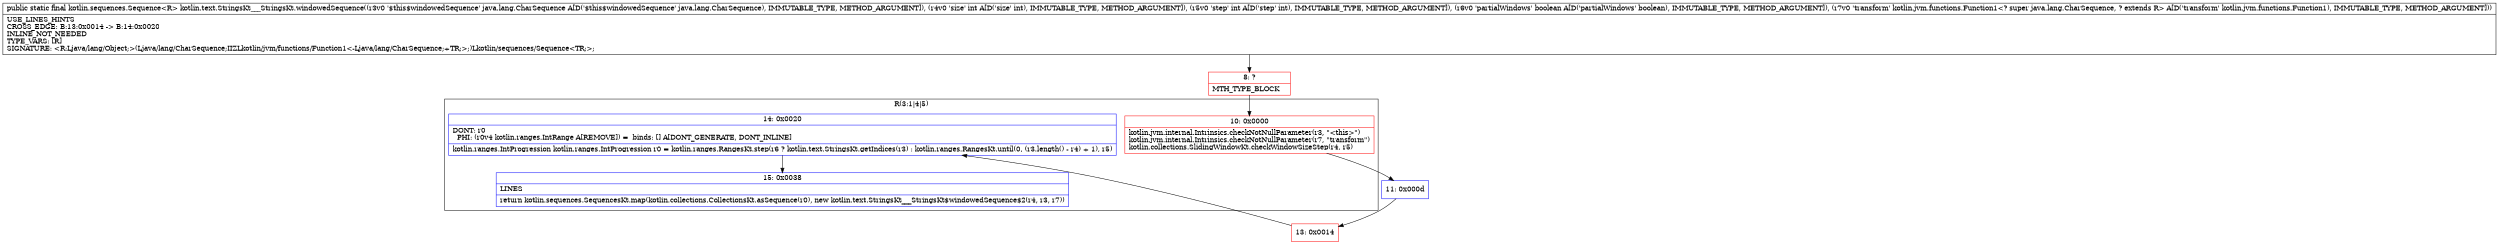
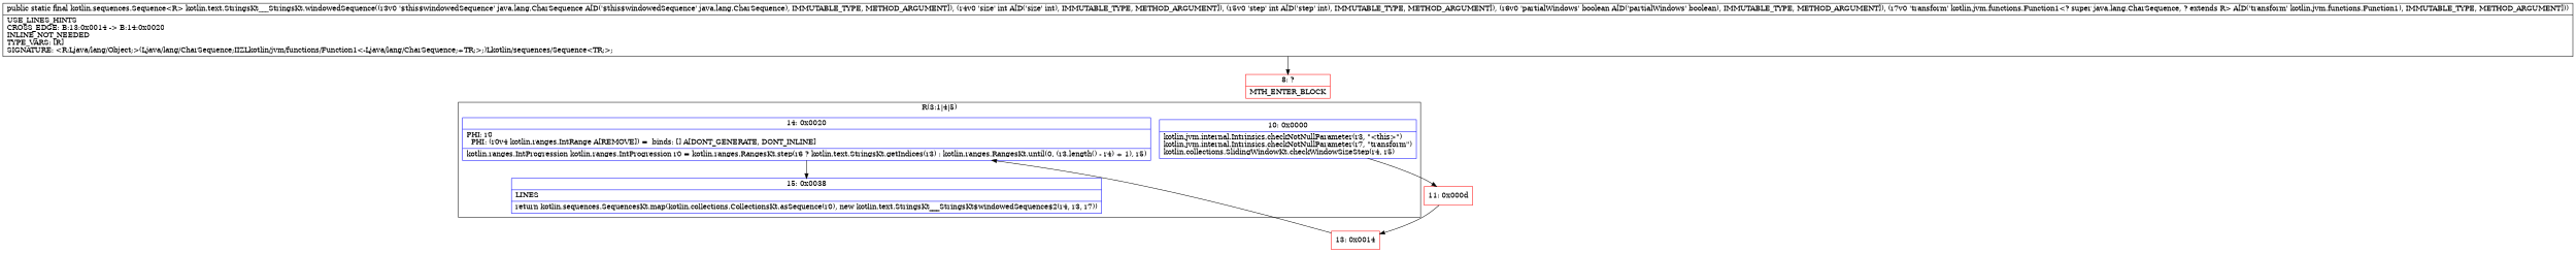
  digraph {
    node [color=blue shape=record]
-   n1 [color=red label="{10\:\ 0x0000|kotlin.jvm.internal.Intrinsics.checkNotNullParameter(r3, \"\<this\>\")\lkotlin.jvm.internal.Intrinsics.checkNotNullParameter(r7, \"transform\")\lkotlin.collections.SlidingWindowKt.checkWindowSizeStep(r4, r5)\l}"]
-   n2 [label="{14\:\ 0x0020|DONT: r0 \l  PHI: (r0v4 kotlin.ranges.IntRange A[REMOVE]) =  binds: [] A[DONT_GENERATE, DONT_INLINE]\l|kotlin.ranges.IntProgression kotlin.ranges.IntProgression r0 = kotlin.ranges.RangesKt.step(r6 ? kotlin.text.StringsKt.getIndices(r3) : kotlin.ranges.RangesKt.until(0, (r3.length() \- r4) + 1), r5)\l}"]
+   n1 [label="{10\:\ 0x0000|kotlin.jvm.internal.Intrinsics.checkNotNullParameter(r3, \"\<this\>\")\lkotlin.jvm.internal.Intrinsics.checkNotNullParameter(r7, \"transform\")\lkotlin.collections.SlidingWindowKt.checkWindowSizeStep(r4, r5)\l}"]
+   n2 [label="{14\:\ 0x0020|PHI: r0 \l  PHI: (r0v4 kotlin.ranges.IntRange A[REMOVE]) =  binds: [] A[DONT_GENERATE, DONT_INLINE]\l|kotlin.ranges.IntProgression kotlin.ranges.IntProgression r0 = kotlin.ranges.RangesKt.step(r6 ? kotlin.text.StringsKt.getIndices(r3) : kotlin.ranges.RangesKt.until(0, (r3.length() \- r4) + 1), r5)\l}"]
    n3 [label="{15\:\ 0x0038|LINES\l|return kotlin.sequences.SequencesKt.map(kotlin.collections.CollectionsKt.asSequence(r0), new kotlin.text.StringsKt___StringsKt$windowedSequence$2(r4, r3, r7))\l}"]
-   n4 [label="{11\:\ 0x000d}"]
+   n4 [color=red label="{11\:\ 0x000d}"]
    n5 [color=red label="{13\:\ 0x0014}"]
-   n6 [color=red label="{8\:\ ?|MTH_TYPE_BLOCK\l}"]
+   n6 [color=red label="{8\:\ ?|MTH_ENTER_BLOCK\l}"]
    n7 [label="{public static final kotlin.sequences.Sequence\<R\> kotlin.text.StringsKt___StringsKt.windowedSequence((r3v0 '$this$windowedSequence' java.lang.CharSequence A[D('$this$windowedSequence' java.lang.CharSequence), IMMUTABLE_TYPE, METHOD_ARGUMENT]), (r4v0 'size' int A[D('size' int), IMMUTABLE_TYPE, METHOD_ARGUMENT]), (r5v0 'step' int A[D('step' int), IMMUTABLE_TYPE, METHOD_ARGUMENT]), (r6v0 'partialWindows' boolean A[D('partialWindows' boolean), IMMUTABLE_TYPE, METHOD_ARGUMENT]), (r7v0 'transform' kotlin.jvm.functions.Function1\<? super java.lang.CharSequence, ? extends R\> A[D('transform' kotlin.jvm.functions.Function1), IMMUTABLE_TYPE, METHOD_ARGUMENT]))  | USE_LINES_HINTS\lCROSS_EDGE: B:13:0x0014 \-\> B:14:0x0020\lINLINE_NOT_NEEDED\lTYPE_VARS: [R]\lSIGNATURE: \<R:Ljava\/lang\/Object;\>(Ljava\/lang\/CharSequence;IIZLkotlin\/jvm\/functions\/Function1\<\-Ljava\/lang\/CharSequence;+TR;\>;)Lkotlin\/sequences\/Sequence\<TR;\>;\l}" color=""]
    subgraph cluster_1 {
      label="R(3:1|4|5)"
      n1
      n2
      n3
    }
    n1 -> n4
    n2 -> n3
    n4 -> n5
    n5 -> n2
-   n6 -> n1
    n7 -> n6
  }
